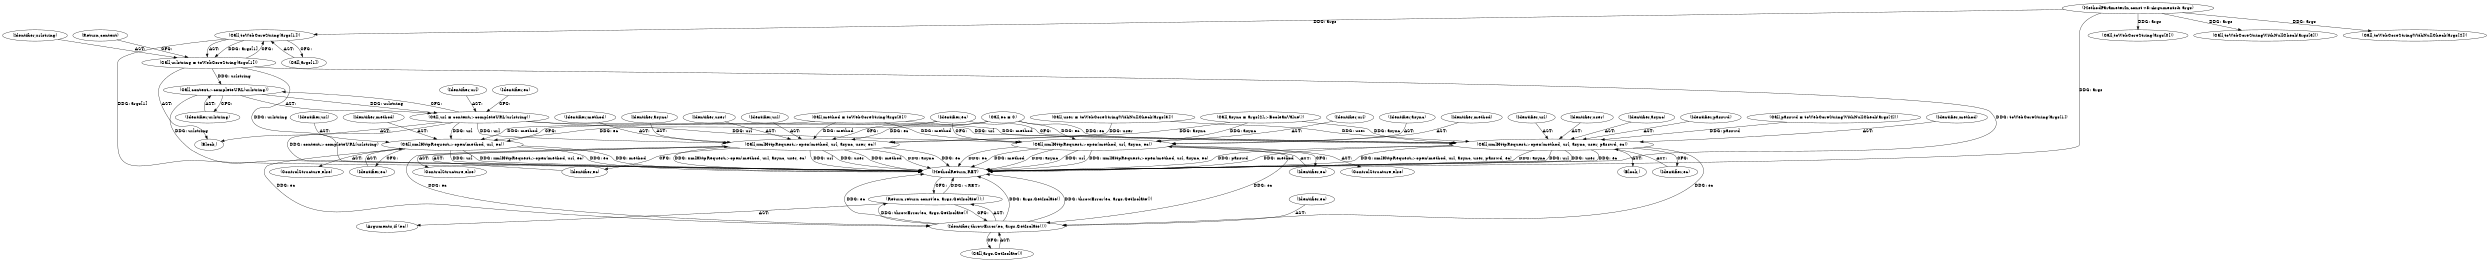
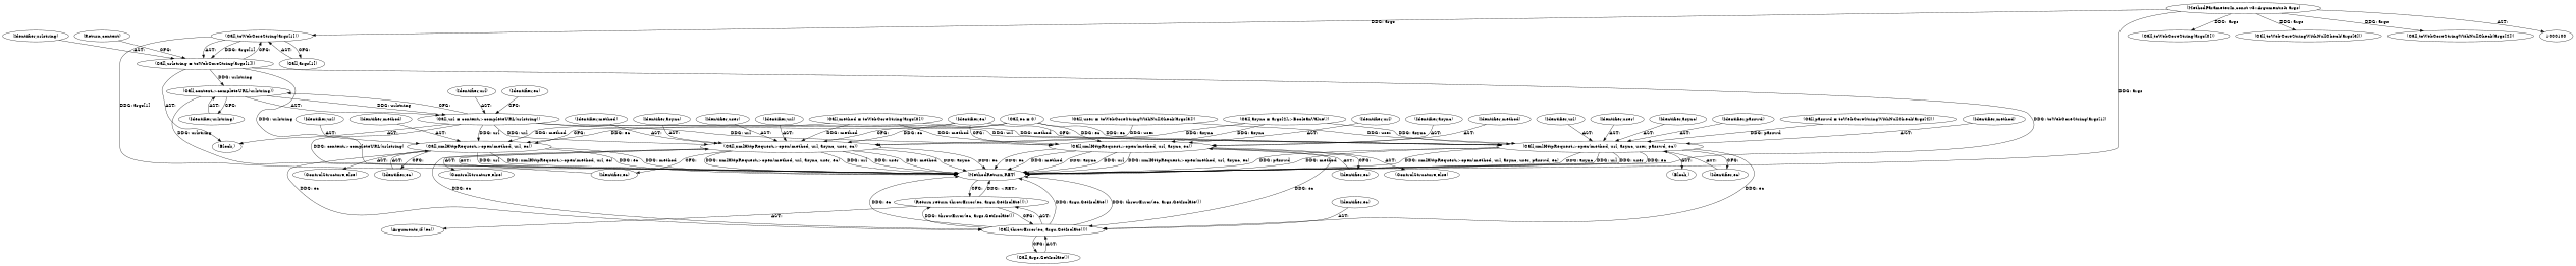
  digraph {
    n1 [label="(Call,toWebCoreString(args[1]))"]
    n2 [label="(Call,urlstring = toWebCoreString(args[1]))"]
    n3 [label="(MethodReturn,RET)"]
    n4 [label="(Call,args[1])"]
    n5 [label="(Call,context->completeURL(urlstring))"]
    n6 [label="(Block,)"]
-   n7 [label="(Return,return const(ec, args.GetIsolate());)"]
+   n7 [label="(Return,return throwError(ec, args.GetIsolate());)"]
    n8 [label="(MethodParameterIn,const v8::Arguments& args)"]
    n9 [label="(Call,toWebCoreString(args[0]))"]
    n10 [label="(Call,toWebCoreStringWithNullCheck(args[3]))"]
    n11 [label="(Call,toWebCoreStringWithNullCheck(args[4]))"]
+   1000100
    n13 [label="(Call,url = context->completeURL(urlstring))"]
    n14 [label="(Identifier,urlstring)"]
    n15 [label="(Call,xmlHttpRequest->open(method, url, async, user, passwd, ec))"]
    n16 [label="(Call,xmlHttpRequest->open(method, url, async, user, ec))"]
    n17 [label="(Call,xmlHttpRequest->open(method, url, async, ec))"]
    n18 [label="(Call,xmlHttpRequest->open(method, url, ec))"]
-   n19 [label="(Identifier,throwError(ec, args.GetIsolate()))"]
+   n19 [label="(Call,throwError(ec, args.GetIsolate()))"]
    n20 [label="(Block,)"]
    n21 [label="(Identifier,ec)"]
    n22 [label="(ControlStructure,else)"]
    n23 [label="(Identifier,ec)"]
    n24 [label="(Identifier,ec)"]
    n25 [label="(ControlStructure,else)"]
    n26 [label="(ControlStructure,else)"]
    n27 [label="(Identifier,ec)"]
    n28 [label="(Call,args.GetIsolate())"]
    n29 [label="(Arguments,if (ec))"]
    n30 [label="(Identifier,url)"]
    n31 [label="(Call,method = toWebCoreString(args[0]))"]
    n32 [label="(Identifier,urlstring)"]
    n33 [label="(Identifier,url)"]
    n34 [label="(Call,ec = 0)"]
    n35 [label="(Identifier,user)"]
    n36 [label="(Identifier,url)"]
    n37 [label="(Call,user = toWebCoreStringWithNullCheck(args[3]))"]
    n38 [label="(Identifier,method)"]
    n39 [label="(Identifier,async)"]
    n40 [label="(Identifier,ec)"]
    n41 [label="(Identifier,url)"]
    n42 [label="(Identifier,user)"]
    n43 [label="(Identifier,async)"]
    n44 [label="(Identifier,ec)"]
    n45 [label="(Identifier,async)"]
    n46 [label="(Identifier,passwd)"]
    n47 [label="(Identifier,url)"]
    n48 [label="(Call,passwd = toWebCoreStringWithNullCheck(args[4]))"]
    n49 [label="(Identifier,method)"]
    n50 [label="(Identifier,method)"]
    n51 [label="(Call,async = args[2]->BooleanValue())"]
    n52 [label="(Identifier,ec)"]
    n53 [label="(Return,context)"]
    n54 [label="(Identifier,method)"]
    n1 -> n2 [label="AST: "]
    n1 -> n2 [label="DDG: args[1]"]
    n1 -> n3 [label="DDG: args[1]"]
    n1 -> n4 [label="CFG: "]
    n2 -> n1 [label="CFG: "]
    n2 -> n3 [label="DDG: urlstring"]
    n2 -> n3 [label="DDG: toWebCoreString(args[1])"]
    n2 -> n5 [label="DDG: urlstring"]
    n2 -> n6 [label="AST: "]
    n3 -> n7 [label="CFG: "]
    n4 -> n1 [label="AST: "]
    n5 -> n3 [label="DDG: urlstring"]
    n5 -> n13 [label="AST: "]
    n5 -> n13 [label="DDG: urlstring"]
    n5 -> n14 [label="CFG: "]
    n7 -> n3 [label="DDG: <RET>"]
    n7 -> n19 [label="CFG: "]
    n7 -> n29 [label="AST: "]
    n8 -> n1 [label="DDG: args"]
    n8 -> n3 [label="DDG: args"]
    n8 -> n9 [label="DDG: args"]
    n8 -> n10 [label="DDG: args"]
    n8 -> n11 [label="DDG: args"]
+   n8 -> 1000100 [label="AST: "]
    n13 -> n3 [label="DDG: context->completeURL(urlstring)"]
    n13 -> n5 [label="CFG: "]
    n13 -> n6 [label="AST: "]
    n13 -> n15 [label="DDG: url"]
    n13 -> n16 [label="DDG: url"]
    n13 -> n17 [label="DDG: url"]
    n13 -> n18 [label="DDG: url"]
    n14 -> n5 [label="AST: "]
    n15 -> n3 [label="DDG: method"]
    n15 -> n3 [label="DDG: xmlHttpRequest->open(method, url, async, user, passwd, ec)"]
    n15 -> n3 [label="DDG: async"]
    n15 -> n3 [label="DDG: url"]
    n15 -> n3 [label="DDG: user"]
    n15 -> n3 [label="DDG: ec"]
    n15 -> n3 [label="DDG: passwd"]
    n15 -> n19 [label="DDG: ec"]
    n15 -> n20 [label="AST: "]
    n15 -> n21 [label="CFG: "]
    n16 -> n3 [label="DDG: ec"]
    n16 -> n3 [label="DDG: xmlHttpRequest->open(method, url, async, user, ec)"]
    n16 -> n3 [label="DDG: url"]
    n16 -> n3 [label="DDG: user"]
    n16 -> n3 [label="DDG: method"]
    n16 -> n3 [label="DDG: async"]
    n16 -> n19 [label="DDG: ec"]
    n16 -> n22 [label="AST: "]
    n16 -> n23 [label="CFG: "]
    n17 -> n3 [label="DDG: ec"]
    n17 -> n3 [label="DDG: method"]
    n17 -> n3 [label="DDG: async"]
    n17 -> n3 [label="DDG: url"]
    n17 -> n3 [label="DDG: xmlHttpRequest->open(method, url, async, ec)"]
    n17 -> n19 [label="DDG: ec"]
    n17 -> n24 [label="CFG: "]
    n17 -> n25 [label="AST: "]
    n18 -> n3 [label="DDG: method"]
    n18 -> n3 [label="DDG: url"]
    n18 -> n3 [label="DDG: xmlHttpRequest->open(method, url, ec)"]
    n18 -> n3 [label="DDG: ec"]
    n18 -> n19 [label="DDG: ec"]
    n18 -> n26 [label="AST: "]
    n18 -> n27 [label="CFG: "]
    n19 -> n3 [label="DDG: ec"]
    n19 -> n3 [label="DDG: args.GetIsolate()"]
    n19 -> n3 [label="DDG: throwError(ec, args.GetIsolate())"]
    n19 -> n7 [label="AST: "]
    n19 -> n7 [label="DDG: throwError(ec, args.GetIsolate())"]
    n19 -> n28 [label="CFG: "]
    n21 -> n15 [label="AST: "]
    n23 -> n16 [label="AST: "]
    n24 -> n17 [label="AST: "]
    n27 -> n18 [label="AST: "]
    n28 -> n19 [label="AST: "]
    n30 -> n15 [label="AST: "]
    n31 -> n15 [label="DDG: method"]
    n31 -> n16 [label="DDG: method"]
    n31 -> n17 [label="DDG: method"]
    n31 -> n18 [label="DDG: method"]
    n32 -> n2 [label="AST: "]
    n33 -> n17 [label="AST: "]
    n34 -> n15 [label="DDG: ec"]
    n34 -> n16 [label="DDG: ec"]
    n34 -> n17 [label="DDG: ec"]
    n34 -> n18 [label="DDG: ec"]
    n35 -> n16 [label="AST: "]
    n36 -> n16 [label="AST: "]
    n37 -> n15 [label="DDG: user"]
    n37 -> n16 [label="DDG: user"]
    n38 -> n16 [label="AST: "]
    n39 -> n17 [label="AST: "]
    n40 -> n15 [label="CFG: "]
    n40 -> n16 [label="CFG: "]
    n40 -> n17 [label="CFG: "]
    n40 -> n18 [label="CFG: "]
    n41 -> n13 [label="AST: "]
    n42 -> n15 [label="AST: "]
    n43 -> n15 [label="AST: "]
    n44 -> n19 [label="AST: "]
    n45 -> n16 [label="AST: "]
    n46 -> n15 [label="AST: "]
    n47 -> n18 [label="AST: "]
    n48 -> n15 [label="DDG: passwd"]
    n49 -> n17 [label="AST: "]
    n50 -> n18 [label="AST: "]
    n51 -> n15 [label="DDG: async"]
    n51 -> n16 [label="DDG: async"]
    n51 -> n17 [label="DDG: async"]
    n52 -> n13 [label="CFG: "]
    n53 -> n2 [label="CFG: "]
    n54 -> n15 [label="AST: "]
  }
